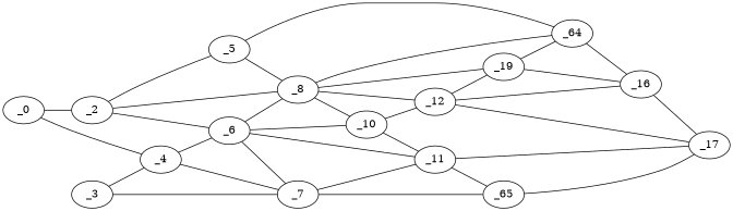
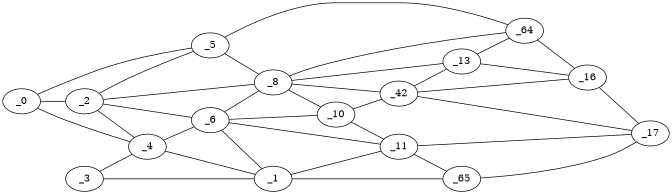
  graph {
    rankdir=LR
    node [x=61]
    edge [valence=2]
    _0 [x=52 y=21]
    _2 [x=56 y=31]
    _4 [y=19]
    _5 [y=64]
    _6 [x=68 y=28]
    _8 [x=76 y=49]
-   _7 [x=73 y=16]
+   _7 [x=73 y=16 label=_1]
    n8 [label=_64 x=88 y=68]
    _3 [x=57 y=9]
    _10 [x=82 y=39]
    _11 [x=85 y=26]
-   _12 [x=86 y=42]
-   _13 [x=87 y=55 label=_19]
+   _12 [x=86 y=42 label=_42]
+   _13 [x=87 y=55]
    n14 [label=_65 x=89 y=25]
    _16 [x=92 y=53]
    _17 [x=95 y=40]
    _0 -- _2
    _0 -- _4 [valence=1]
+   _0 -- _5 [valence=1]
+   _2 -- _4
    _2 -- _5 [valence=1]
    _2 -- _6 [valence=1]
    _2 -- _8 [valence=1]
    _4 -- _6
    _4 -- _7 [valence=1]
    _5 -- _8 [valence=1]
    _5 -- n8
    _6 -- _8
    _6 -- _7
    _6 -- _10 [valence=1]
    _6 -- _11
    _8 -- n8
    _8 -- _10
    _8 -- _12
    _8 -- _13 [valence=1]
    _7 -- _11
    _7 -- n14 [valence=1]
    n8 -- _16 [valence=1]
    _3 -- _4
    _3 -- _7 [valence=1]
    _10 -- _11
    _10 -- _12
    _11 -- n14
    _11 -- _17 [valence=1]
    _12 -- _13
    _12 -- _16
    _12 -- _17 [valence=1]
    _13 -- n8
    _13 -- _16 [valence=1]
    n14 -- _17 [valence=1]
    _16 -- _17 [valence=1]
  }
